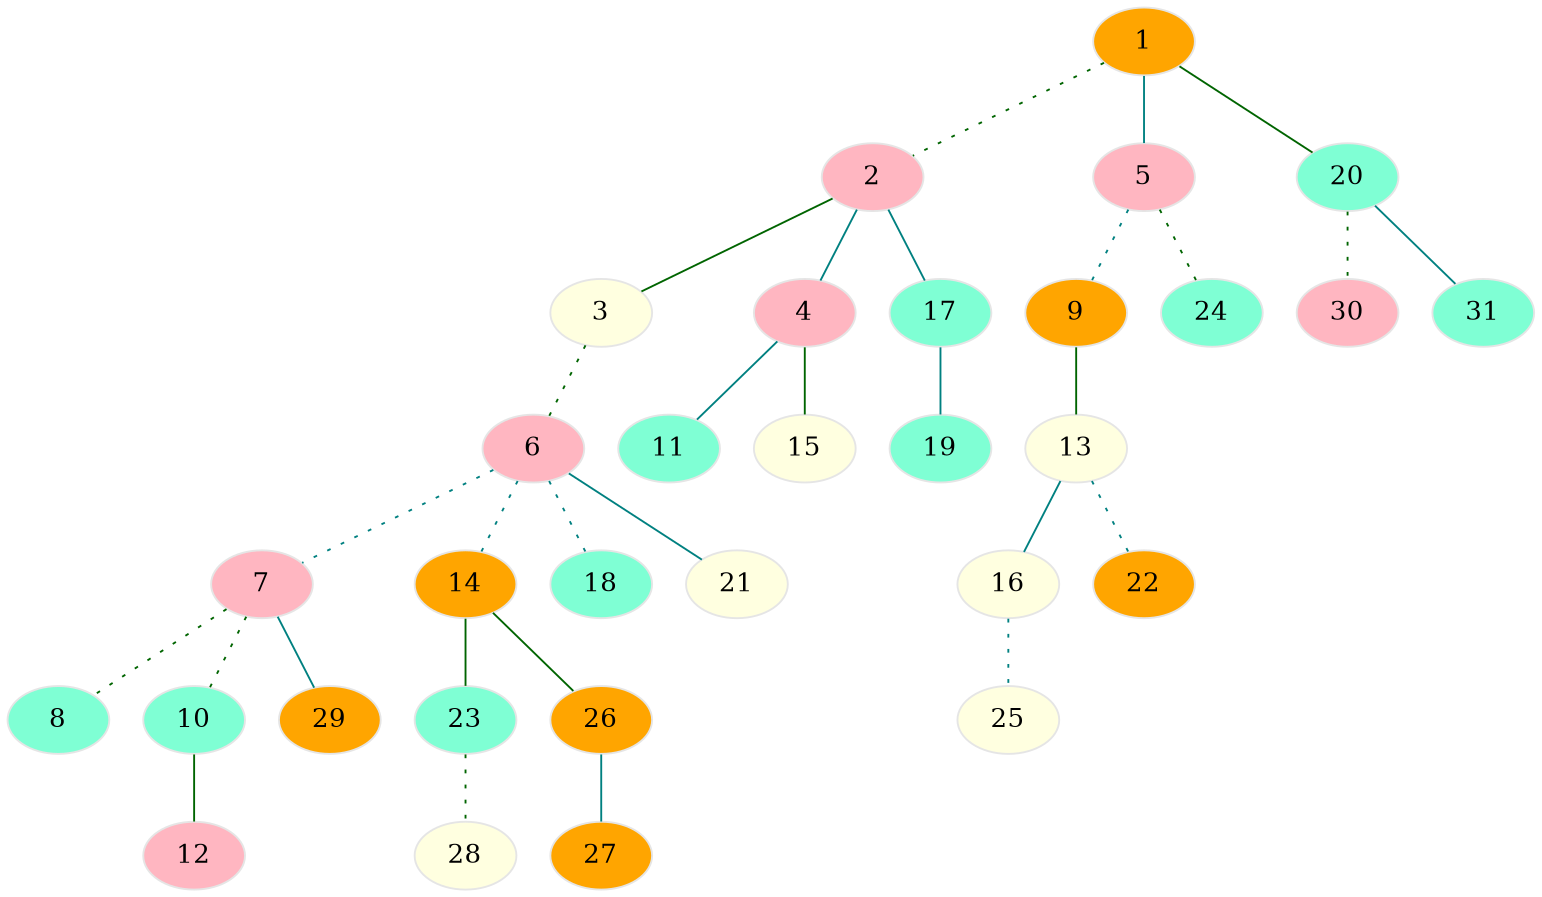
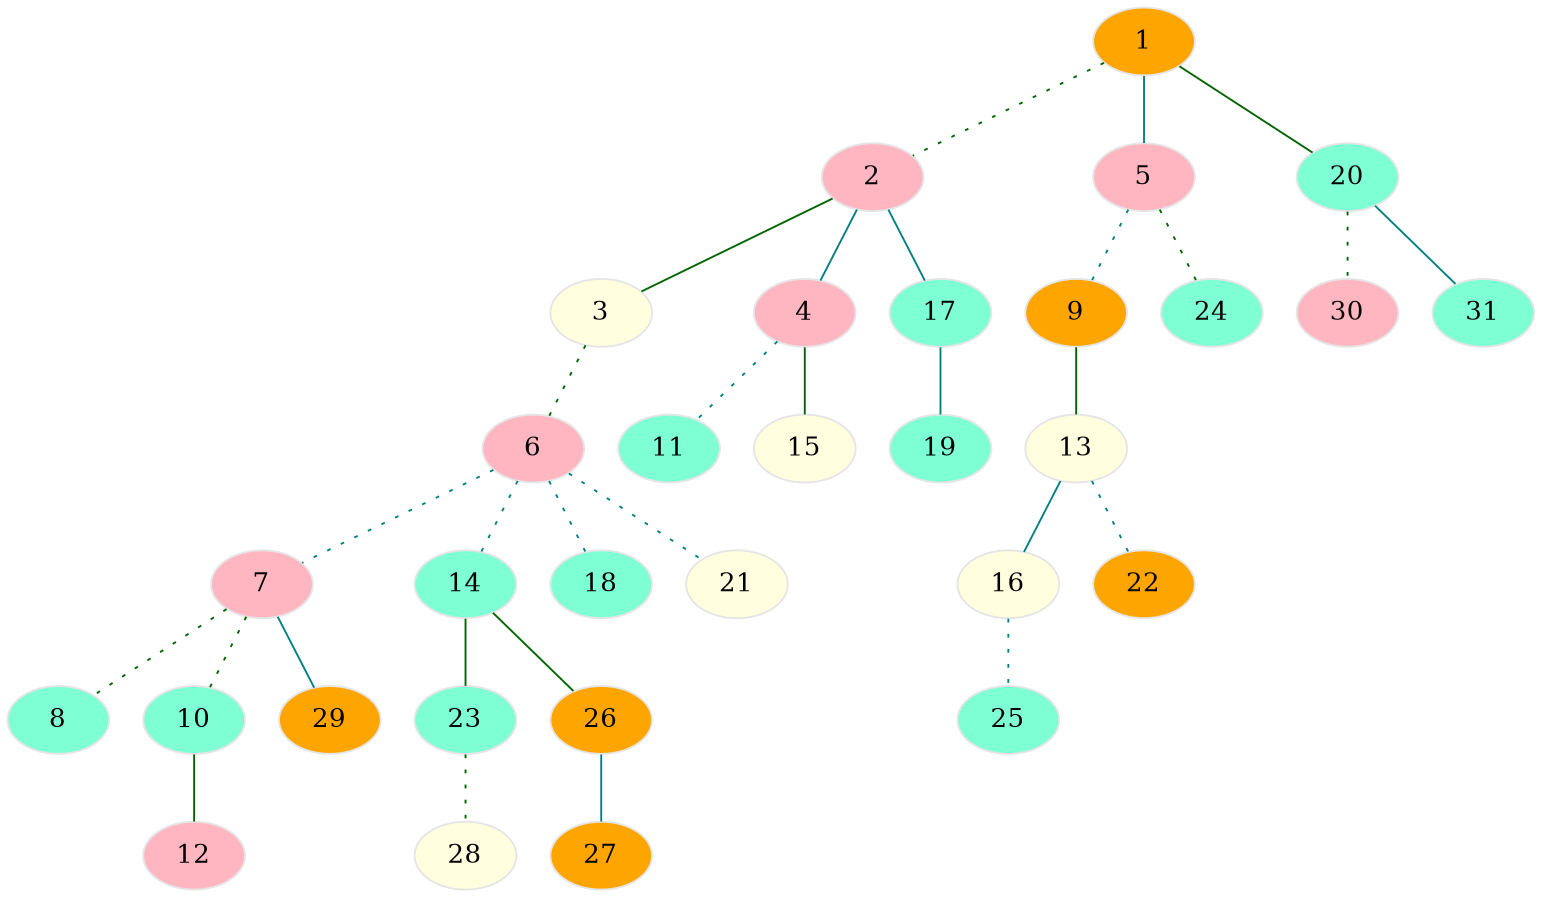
  graph {
    node [color=gray90 fillcolor=aquamarine style=filled]
    edge [color=teal style=dotted weight=1.0]
    1 [fillcolor=orange]
    2 [fillcolor=lightpink]
    5 [fillcolor=lightpink]
    20
    3 [fillcolor=lightyellow]
    4 [fillcolor=lightpink]
    17
    9 [fillcolor=orange]
    24
    30 [fillcolor=lightpink]
    31
    6 [fillcolor=lightpink]
    11
    15 [fillcolor=lightyellow]
    19
    7 [fillcolor=lightpink]
-   14 [fillcolor=orange]
+   14
    18
    21 [fillcolor=lightyellow]
    13 [fillcolor=lightyellow]
    8
    10
    29 [fillcolor=orange]
    23
    26 [fillcolor=orange]
    12 [fillcolor=lightpink]
    16 [fillcolor=lightyellow]
    22 [fillcolor=orange]
-   25 [fillcolor=lightyellow]
+   25
    28 [fillcolor=lightyellow]
    27 [fillcolor=orange]
    1 -- 2 [color=darkgreen]
    1 -- 5 [style=solid]
    1 -- 20 [color=darkgreen style=solid]
    2 -- 3 [color=darkgreen style=solid]
    2 -- 4 [style=solid]
    2 -- 17 [style=solid]
    5 -- 9
    5 -- 24 [color=darkgreen]
    20 -- 30 [color=darkgreen]
    20 -- 31 [style=solid]
    3 -- 6 [color=darkgreen]
-   4 -- 11 [style=solid]
+   4 -- 11
    4 -- 15 [color=darkgreen style=solid]
    17 -- 19 [style=solid]
    9 -- 13 [color=darkgreen style=solid]
    6 -- 7
    6 -- 14
    6 -- 18
-   6 -- 21 [style=solid]
+   6 -- 21
    7 -- 8 [color=darkgreen]
    7 -- 10 [color=darkgreen]
    7 -- 29 [style=solid]
    14 -- 23 [color=darkgreen style=solid]
    14 -- 26 [color=darkgreen style=solid]
    13 -- 16 [style=solid]
    13 -- 22
    10 -- 12 [color=darkgreen style=solid]
    23 -- 28 [color=darkgreen]
    26 -- 27 [style=solid]
    16 -- 25
  }
